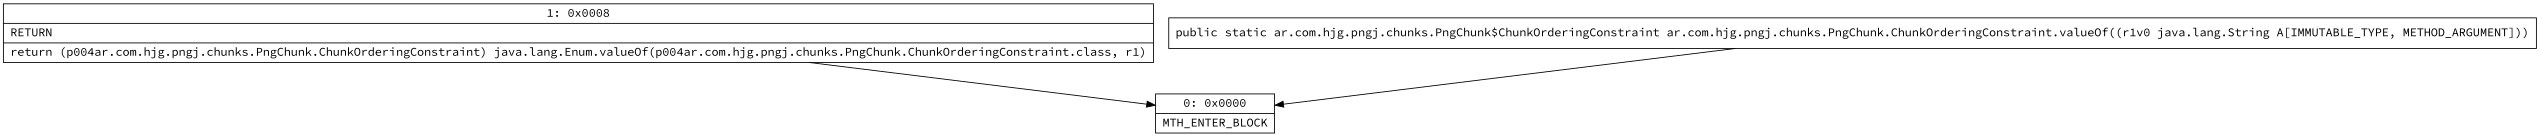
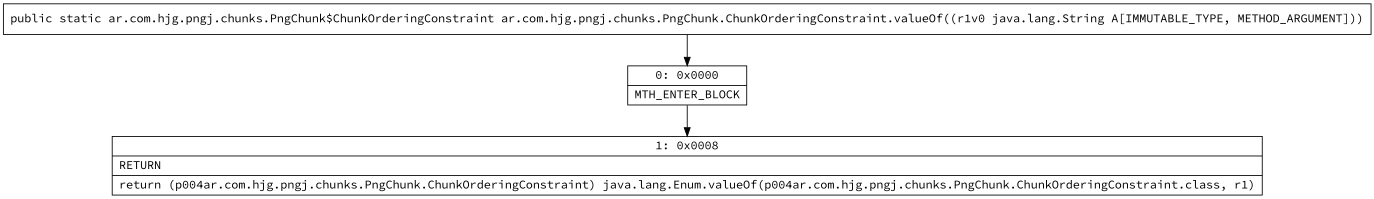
  digraph {
    fontname="Source Code Pro"
    node [shape=record fontname="Source Code Pro"]
    edge [fontname="Source Code Pro"]
    n1 [label="{0\:\ 0x0000|MTH_ENTER_BLOCK\l}"]
    n2 [label="{1\:\ 0x0008|RETURN\l|return (p004ar.com.hjg.pngj.chunks.PngChunk.ChunkOrderingConstraint) java.lang.Enum.valueOf(p004ar.com.hjg.pngj.chunks.PngChunk.ChunkOrderingConstraint.class, r1)\l}"]
    n3 [label="{public static ar.com.hjg.pngj.chunks.PngChunk$ChunkOrderingConstraint ar.com.hjg.pngj.chunks.PngChunk.ChunkOrderingConstraint.valueOf((r1v0 java.lang.String A[IMMUTABLE_TYPE, METHOD_ARGUMENT])) }"]
-   n2 -> n1
+   n1 -> n2
    n3 -> n1
  }
